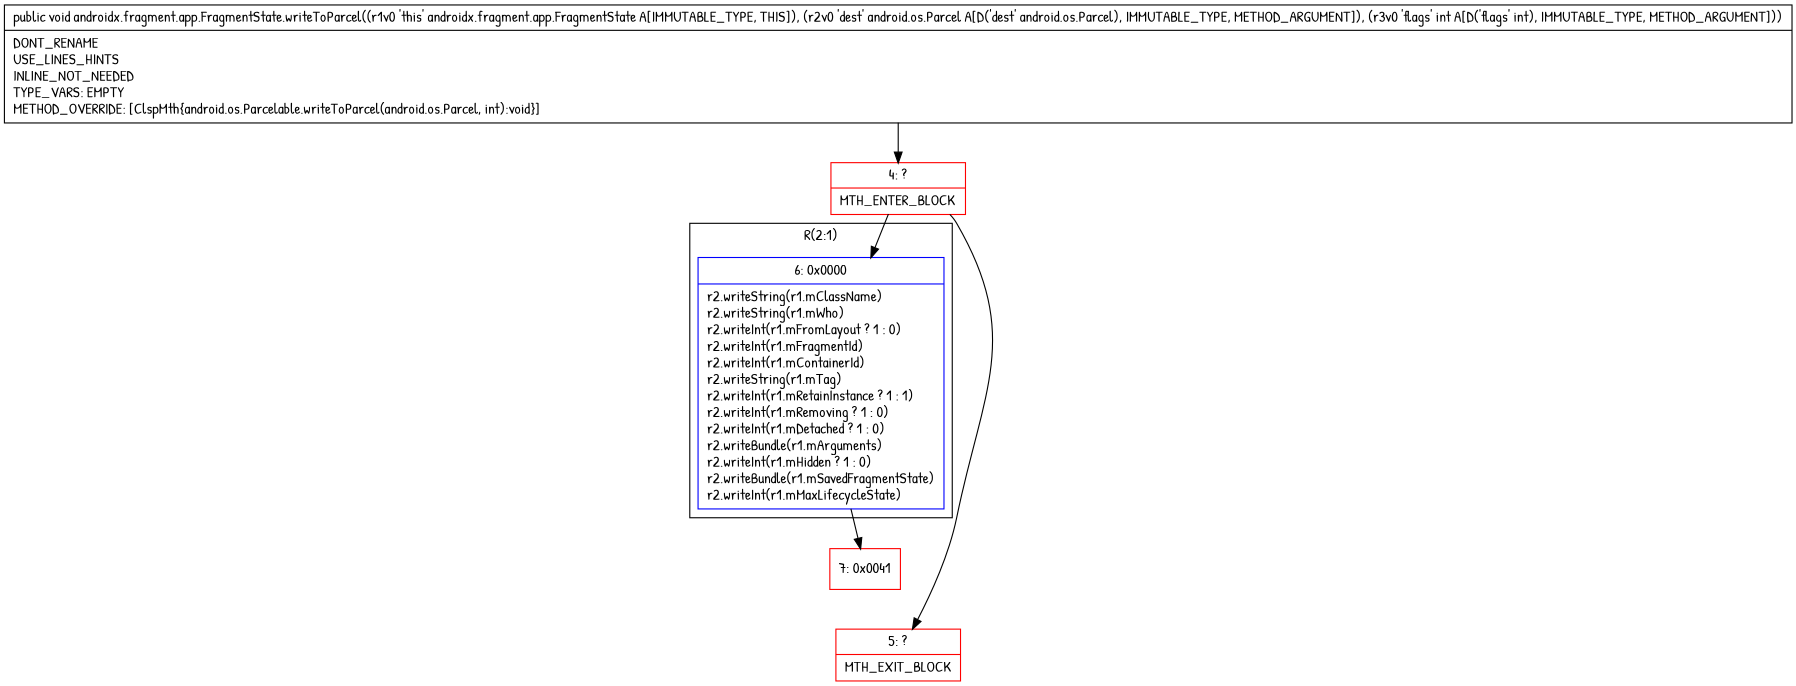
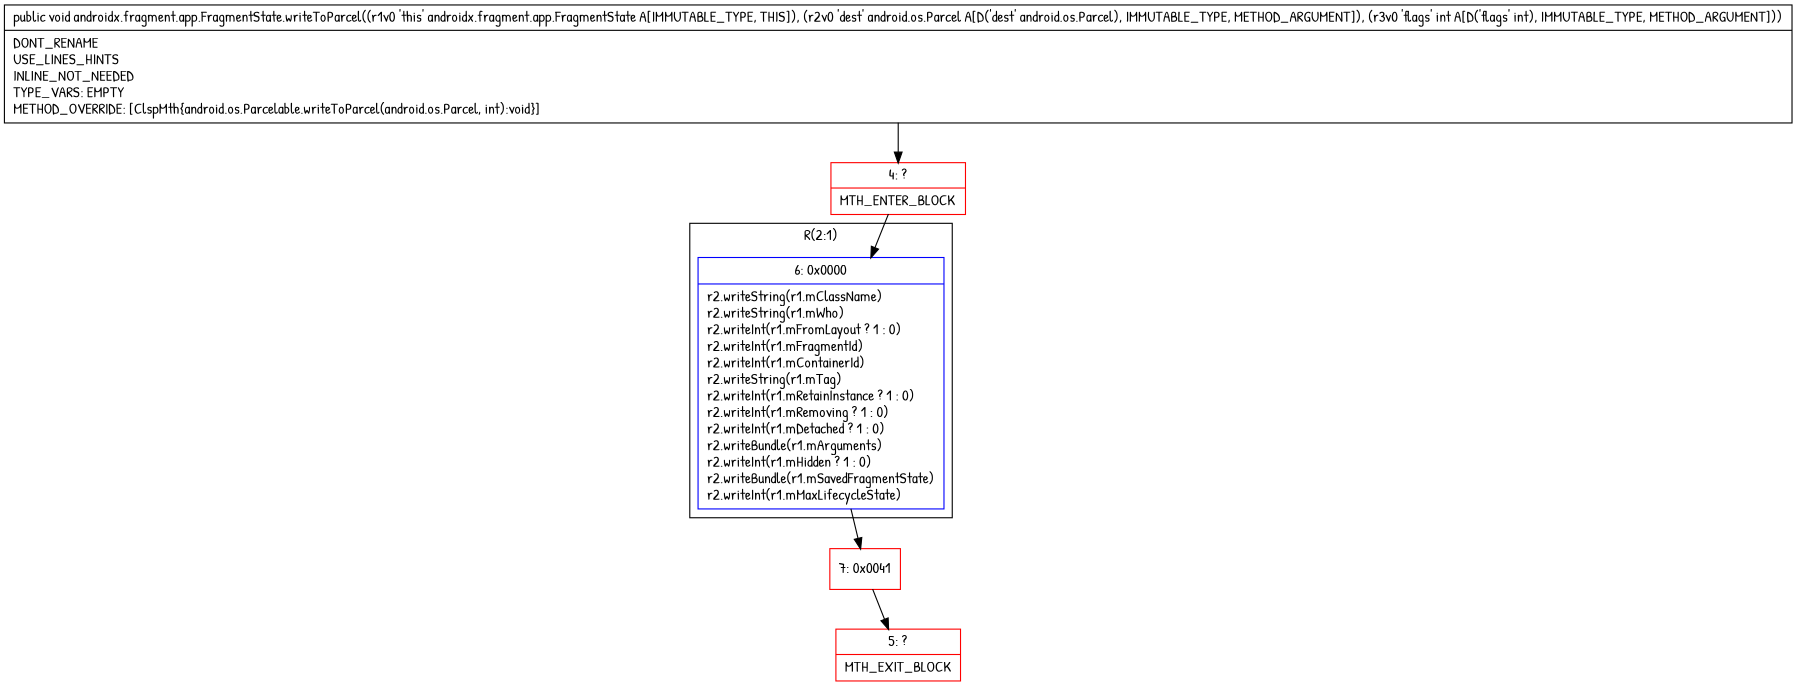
  digraph {
    fontname="Patrick Hand"
    node [color=red fontname="Patrick Hand" shape=record]
    edge [fontname="Patrick Hand"]
-   n1 [color=blue label="{6\:\ 0x0000|r2.writeString(r1.mClassName)\lr2.writeString(r1.mWho)\lr2.writeInt(r1.mFromLayout ? 1 : 0)\lr2.writeInt(r1.mFragmentId)\lr2.writeInt(r1.mContainerId)\lr2.writeString(r1.mTag)\lr2.writeInt(r1.mRetainInstance ? 1 : 1)\lr2.writeInt(r1.mRemoving ? 1 : 0)\lr2.writeInt(r1.mDetached ? 1 : 0)\lr2.writeBundle(r1.mArguments)\lr2.writeInt(r1.mHidden ? 1 : 0)\lr2.writeBundle(r1.mSavedFragmentState)\lr2.writeInt(r1.mMaxLifecycleState)\l}"]
+   n1 [color=blue label="{6\:\ 0x0000|r2.writeString(r1.mClassName)\lr2.writeString(r1.mWho)\lr2.writeInt(r1.mFromLayout ? 1 : 0)\lr2.writeInt(r1.mFragmentId)\lr2.writeInt(r1.mContainerId)\lr2.writeString(r1.mTag)\lr2.writeInt(r1.mRetainInstance ? 1 : 0)\lr2.writeInt(r1.mRemoving ? 1 : 0)\lr2.writeInt(r1.mDetached ? 1 : 0)\lr2.writeBundle(r1.mArguments)\lr2.writeInt(r1.mHidden ? 1 : 0)\lr2.writeBundle(r1.mSavedFragmentState)\lr2.writeInt(r1.mMaxLifecycleState)\l}"]
    n2 [label="{7\:\ 0x0041}"]
    n3 [label="{5\:\ ?|MTH_EXIT_BLOCK\l}"]
    n4 [label="{4\:\ ?|MTH_ENTER_BLOCK\l}"]
    n5 [label="{public void androidx.fragment.app.FragmentState.writeToParcel((r1v0 'this' androidx.fragment.app.FragmentState A[IMMUTABLE_TYPE, THIS]), (r2v0 'dest' android.os.Parcel A[D('dest' android.os.Parcel), IMMUTABLE_TYPE, METHOD_ARGUMENT]), (r3v0 'flags' int A[D('flags' int), IMMUTABLE_TYPE, METHOD_ARGUMENT]))  | DONT_RENAME\lUSE_LINES_HINTS\lINLINE_NOT_NEEDED\lTYPE_VARS: EMPTY\lMETHOD_OVERRIDE: [ClspMth\{android.os.Parcelable.writeToParcel(android.os.Parcel, int):void\}]\l}" color=""]
    subgraph cluster_1 {
      label="R(2:1)"
      n1
    }
    n1 -> n2
-   n4 -> n3
+   n2 -> n3
    n4 -> n1
    n5 -> n4
  }
